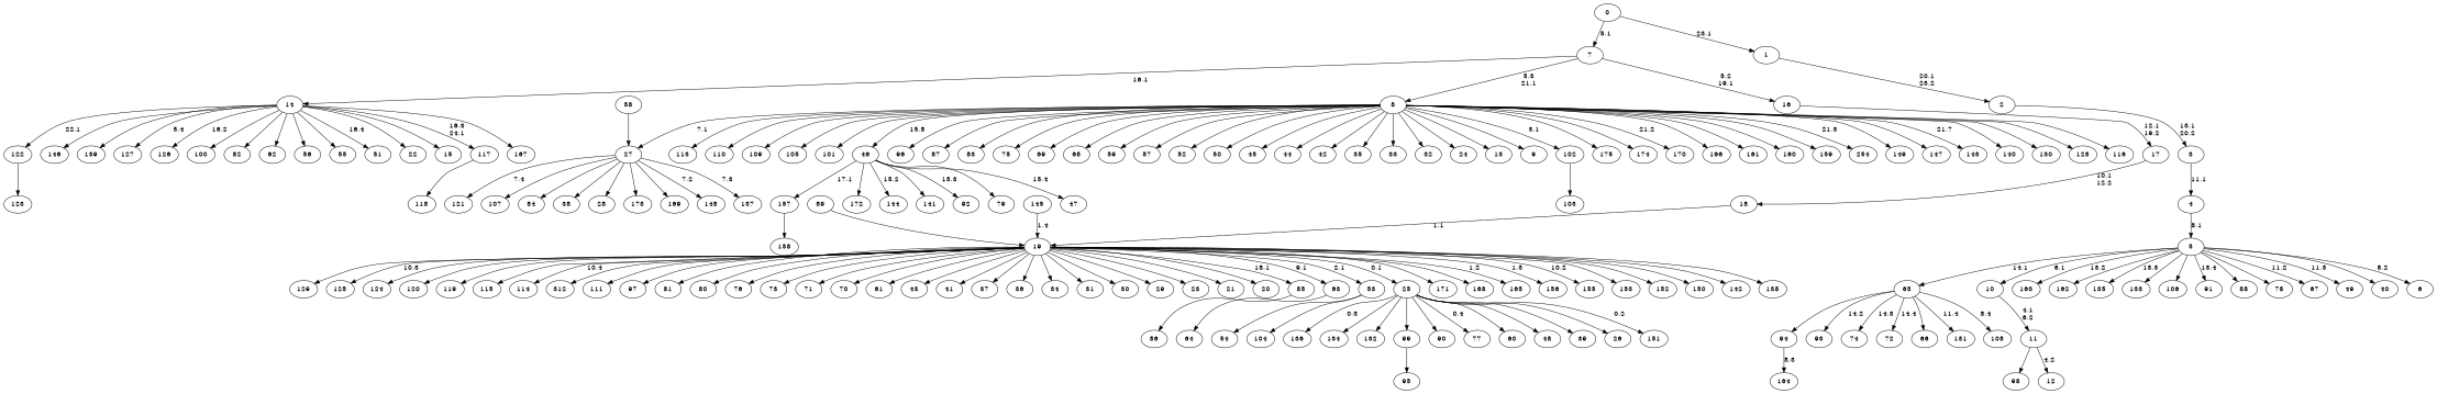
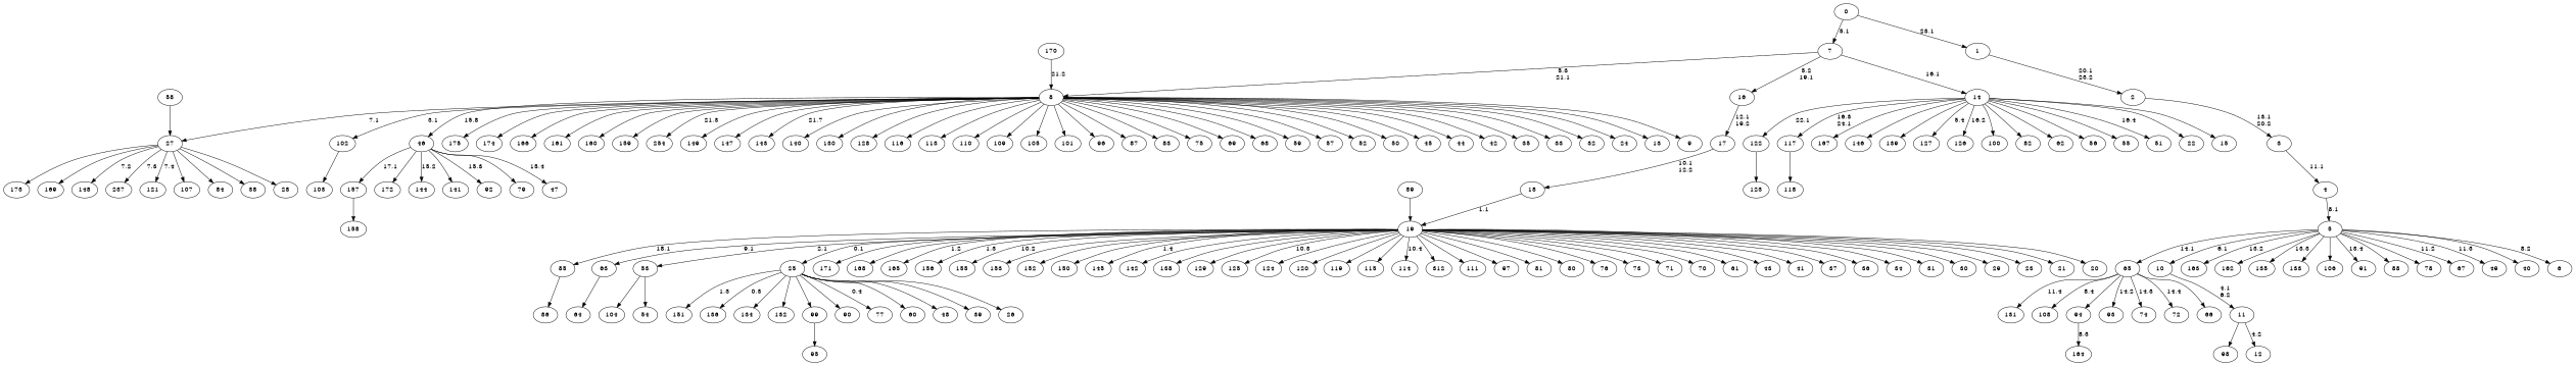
  digraph {
    fontname="DejaVu Serif"
    node [fontname="DejaVu Serif"]
    edge [fontname="DejaVu Serif"]
    157
    158
    122
    123
    117
    118
    102
    103
    85
    86
    65
    131
    108
    94
    93
    74
    72
    66
    164
    63
    64
    53
    104
    54
    46
    172
    144
    141
    92
    79
    47
    27
    173
    169
    148
-   137
+   137 [label=237]
    121
    107
    84
    38
    28
    58
    25
    151
    136
    134
    132
    99
    90
    77
    60
    48
    39
    26
    95
    19
    171
    168
    165
    156
    155
    153
    152
    150
    145
    142
    138
    129
    125
    124
    120
    119
    115
    114
    n75 [label=312]
    111
    97
    81
    80
    76
    73
    71
    70
    61
    43
    41
    37
    36
    34
    31
    30
    29
    23
    21
    20
    89
    18
    17
    16
    14
    167
    146
    139
    127
    126
    100
    82
    62
    56
    55
    51
    22
    15
    11
    98
    12
    10
    8
    175
    174
    170
    166
    161
    160
    159
    n126 [label=254]
    149
    147
    143
    140
    130
    128
    116
    113
    110
    109
    105
    101
    96
    87
    83
    75
    69
    68
    59
    57
    52
    50
    45
    44
    42
    35
    33
    32
    24
    13
    9
    7
    5
    163
    162
    135
    133
    106
    91
    88
    78
    67
    49
    40
    6
    4
    3
    2
    1
    0
    157 -> 158
    122 -> 123
    117 -> 118
    102 -> 103
    85 -> 86
    65 -> 131 [label="11,4"]
    65 -> 108 [label="8,4"]
    65 -> 94
    65 -> 93 [label="14,2"]
    65 -> 74 [label="14,3"]
    65 -> 72 [label="14,4"]
    65 -> 66
    94 -> 164 [label="8,3"]
    63 -> 64
    53 -> 104
    53 -> 54
    46 -> 157 [label="17,1"]
    46 -> 172
    46 -> 144 [label="15,2"]
    46 -> 141
    46 -> 92 [label="15,3"]
    46 -> 79
    46 -> 47 [label="15,4"]
    27 -> 173
    27 -> 169
    27 -> 148 [label="7,2"]
    27 -> 137 [label="7,3"]
    27 -> 121 [label="7,4"]
    27 -> 107
    27 -> 84
    27 -> 38
    27 -> 28
    58 -> 27
-   25 -> 151 [label="0,2"]
+   25 -> 151 [label="1,3"]
    25 -> 136 [label="0,3"]
    25 -> 134
    25 -> 132
    25 -> 99
    25 -> 90
    25 -> 77 [label="0,4"]
    25 -> 60
    25 -> 48
    25 -> 39
    25 -> 26
    99 -> 95
    19 -> 85 [label="18,1"]
    19 -> 63 [label="9,1"]
    19 -> 53 [label="2,1"]
    19 -> 25 [label="0,1"]
    19 -> 171
    19 -> 168
    19 -> 165 [label="1,2"]
    19 -> 156 [label="1,3"]
    19 -> 155 [label="10,2"]
    19 -> 153
    19 -> 152
    19 -> 150
-   145 -> 19 [label="1,4"]
+   19 -> 145 [label="1,4"]
    19 -> 142
    19 -> 138
    19 -> 129
    19 -> 125 [label="10,3"]
    19 -> 124
    19 -> 120
    19 -> 119
    19 -> 115
    19 -> 114 [label="10,4"]
    19 -> n75
    19 -> 111
    19 -> 97
    19 -> 81
    19 -> 80
    19 -> 76
    19 -> 73
    19 -> 71
    19 -> 70
    19 -> 61
    19 -> 43
    19 -> 41
    19 -> 37
    19 -> 36
    19 -> 34
    19 -> 31
    19 -> 30
    19 -> 29
    19 -> 23
    19 -> 21
    19 -> 20
    89 -> 19
    18 -> 19 [label="1,1"]
    17 -> 18 [label="10,1\n12,2"]
    16 -> 17 [label="12,1\n19,2"]
    14 -> 122 [label="22,1"]
    14 -> 117 [label="16,3\n24,1"]
    14 -> 167
    14 -> 146
    14 -> 139
    14 -> 127 [label="5,4"]
    14 -> 126 [label="16,2"]
    14 -> 100
    14 -> 82
    14 -> 62
    14 -> 56
    14 -> 55
    14 -> 51 [label="16,4"]
    14 -> 22
    14 -> 15
    11 -> 98
    11 -> 12 [label="4,2"]
    10 -> 11 [label="4,1\n6,2"]
    8 -> 102 [label="3,1"]
    8 -> 46 [label="15,8"]
    8 -> 27 [label="7,1"]
    8 -> 175
    8 -> 174
-   8 -> 170 [label="21,2"]
+   170 -> 8 [label="21,2"]
    8 -> 166
    8 -> 161
    8 -> 160
    8 -> 159
    8 -> n126 [label="21,3"]
    8 -> 149
    8 -> 147
    8 -> 143 [label="21,7"]
    8 -> 140
    8 -> 130
    8 -> 128
    8 -> 116
    8 -> 113
    8 -> 110
    8 -> 109
    8 -> 105
    8 -> 101
    8 -> 96
    8 -> 87
    8 -> 83
    8 -> 75
    8 -> 69
    8 -> 68
    8 -> 59
    8 -> 57
    8 -> 52
    8 -> 50
    8 -> 45
    8 -> 44
    8 -> 42
    8 -> 35
    8 -> 33
    8 -> 32
    8 -> 24
    8 -> 13
    8 -> 9
    7 -> 16 [label="5,2\n19,1"]
    7 -> 14 [label="16,1"]
    7 -> 8 [label="5,3\n21,1"]
    5 -> 65 [label="14,1"]
    5 -> 10 [label="6,1"]
    5 -> 163 [label="13,2"]
    5 -> 162
    5 -> 135 [label="13,3"]
    5 -> 133
    5 -> 106
    5 -> 91 [label="13,4"]
    5 -> 88
    5 -> 78
    5 -> 67 [label="11,2"]
    5 -> 49 [label="11,3"]
    5 -> 40
    5 -> 6 [label="8,2"]
    4 -> 5 [label="8,1"]
    3 -> 4 [label="11,1"]
    2 -> 3 [label="13,1\n20,2"]
    1 -> 2 [label="20,1\n23,2"]
    0 -> 7 [label="5,1"]
    0 -> 1 [label="23,1"]
  }
